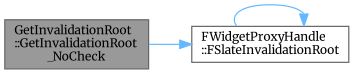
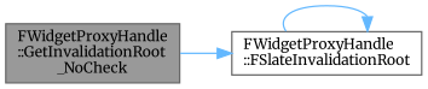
  digraph {
    rankdir=LR
    fontname=Merriweather
    node [fontname=Merriweather fontsize=10 shape=box style=filled]
    edge [color=steelblue1 fontname=Merriweather fontsize=10 labelfontname=Helvetica labelfontsize=10 style=solid]
-   n1 [color=gray40 fillcolor=grey60 fontcolor=black height=0.2 label="GetInvalidationRoot\l::GetInvalidationRoot\l_NoCheck" width=0.4]
+   n1 [color=gray40 fillcolor=grey60 fontcolor=black height=0.2 label="FWidgetProxyHandle\l::GetInvalidationRoot\l_NoCheck" width=0.4]
    n2 [color=grey40 fillcolor=white height=0.2 label="FWidgetProxyHandle\l::FSlateInvalidationRoot" width=0.4]
    n1 -> n2
    n2 -> n2
  }
